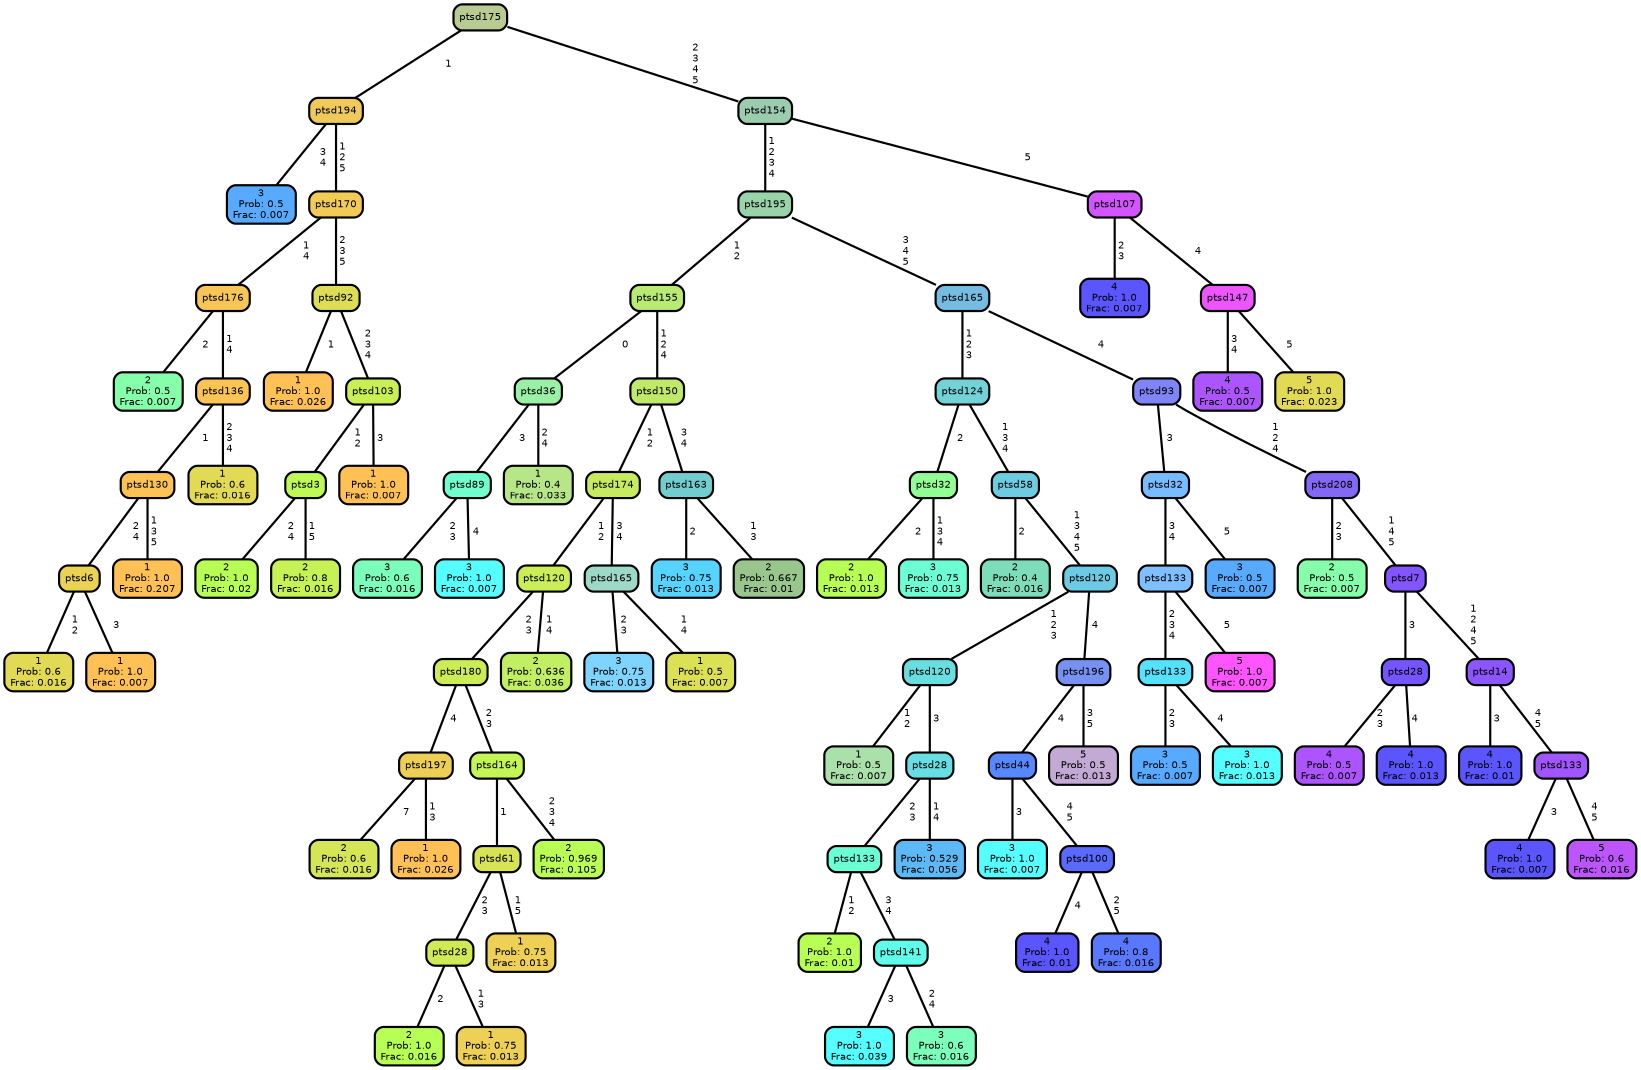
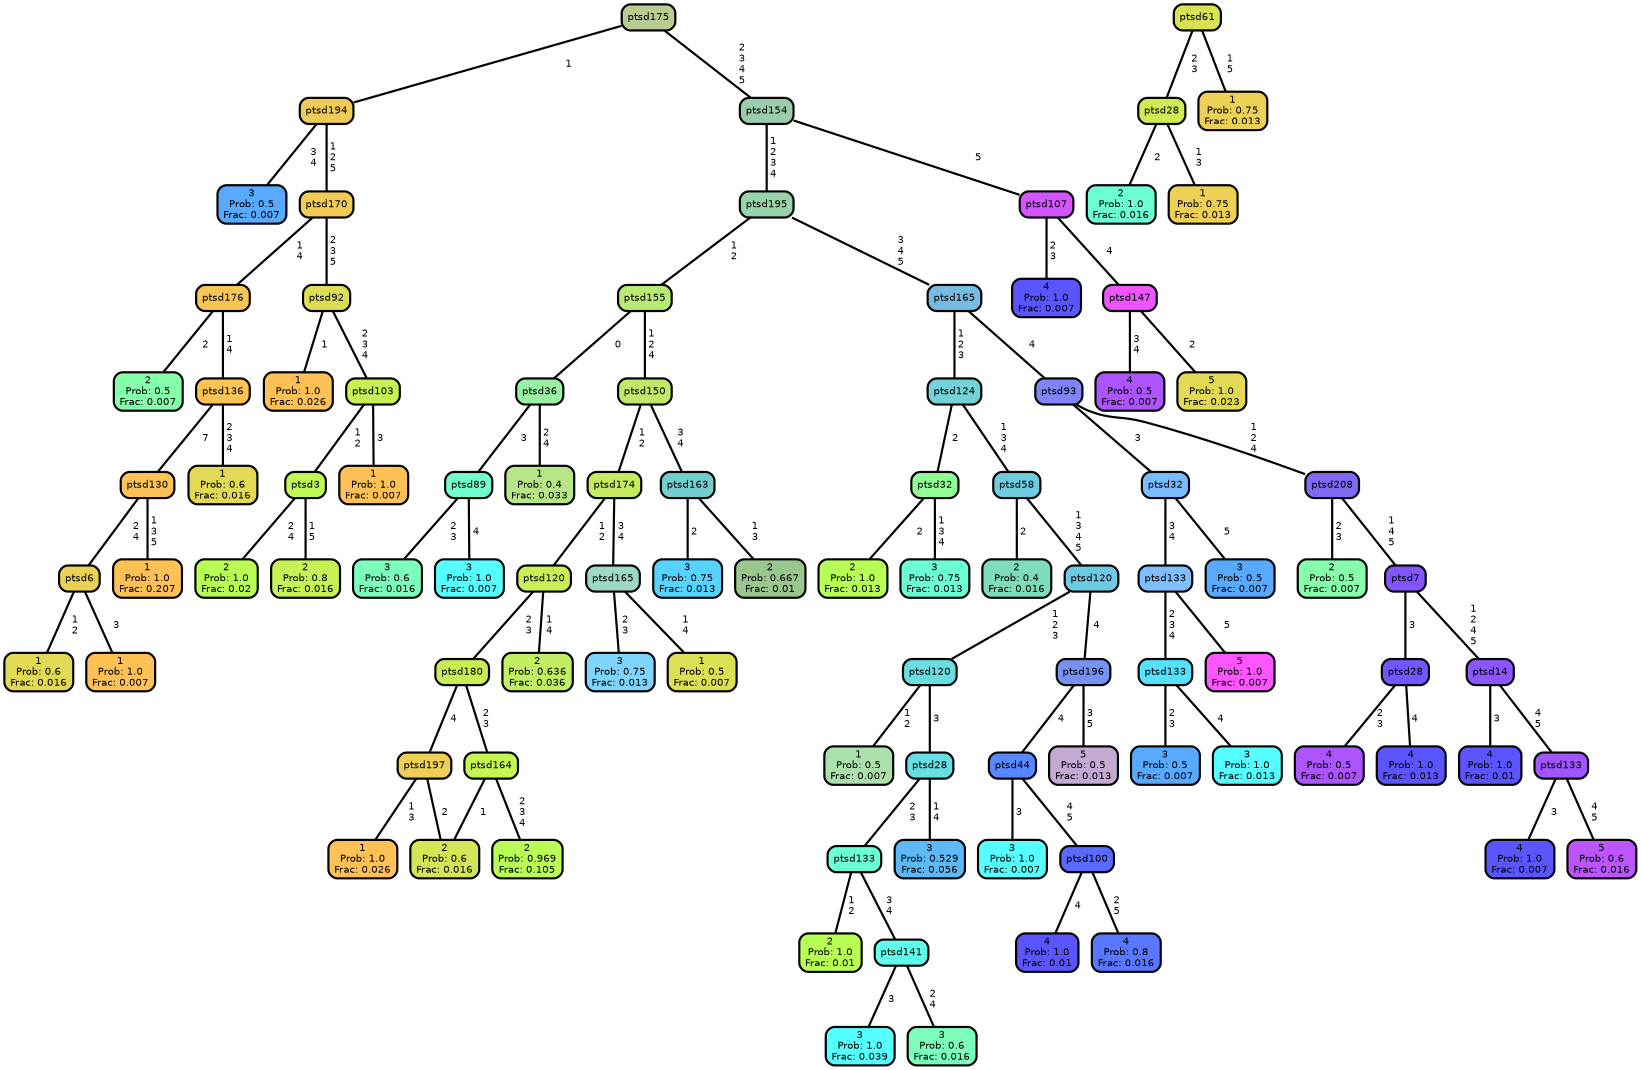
  graph {
    ranksep="0 equally"
    splines=straight
    node [color=black fillcolor="#ffc155" fontcolor=black fontname=helvetica penwidth=3 shape=box style="filled, rounded"]
    edge [color=black fontname=helvetica penwidth=3]
    n1 [fillcolor="#57aaff" label="3\nProb: 0.5\nFrac: 0.007"]
    n2 [fillcolor="#efca5a" label=ptsd194]
    n3 [fillcolor="#f2cb56" label=ptsd170]
    n4 [fillcolor="#f8c557" label=ptsd176]
    n5 [fillcolor="#ddde55" label=ptsd92]
    n6 [fillcolor="#86ffaa" label="2\nProb: 0.5\nFrac: 0.007"]
    n7 [fillcolor="#fbc455" label=ptsd136]
    n8 [fillcolor="#fcc255" label=ptsd130]
    n9 [fillcolor="#e2d955" label="1\nProb: 0.6\nFrac: 0.016"]
    n10 [fillcolor="#e2d955" label="1\nProb: 0.6\nFrac: 0.016"]
    n11 [fillcolor="#ead255" label=ptsd6]
    n12 [label="1\nProb: 1.0\nFrac: 0.007"]
    n13 [label="1\nProb: 1.0\nFrac: 0.207"]
    n14 [label="1\nProb: 1.0\nFrac: 0.026"]
    n15 [fillcolor="#c8f055" label=ptsd103]
    n16 [fillcolor="#bef955" label=ptsd3]
    n17 [label="1\nProb: 1.0\nFrac: 0.007"]
    n18 [fillcolor="#b8ff55" label="2\nProb: 1.0\nFrac: 0.02"]
    n19 [fillcolor="#c6f255" label="2\nProb: 0.8\nFrac: 0.016"]
    n20 [fillcolor="#b7cb92" label=ptsd175]
    n21 [fillcolor="#9cccae" label=ptsd154]
    n22 [fillcolor="#99d3a9" label=ptsd195]
    n23 [fillcolor="#d255ff" label=ptsd107]
    n24 [fillcolor="#7cffbb" label="3\nProb: 0.6\nFrac: 0.016"]
    n25 [fillcolor="#71ffce" label=ptsd89]
    n26 [fillcolor="#55ffff" label="3\nProb: 1.0\nFrac: 0.007"]
    n27 [fillcolor="#9af0a5" label=ptsd36]
    n28 [fillcolor="#b6e688" label="1\nProb: 0.4\nFrac: 0.033"]
    n29 [fillcolor="#b9ea73" label=ptsd155]
    n30 [fillcolor="#c0e869" label=ptsd150]
    n31 [fillcolor="#c7eb60" label=ptsd174]
    n32 [fillcolor="#72cece" label=ptsd163]
    n33 [fillcolor="#d4e655" label="2\nProb: 0.6\nFrac: 0.016"]
    n34 [fillcolor="#eecf55" label=ptsd197]
    n35 [label="1\nProb: 1.0\nFrac: 0.026"]
    n36 [fillcolor="#ccec55" label=ptsd180]
    n37 [fillcolor="#c3f555" label=ptsd164]
    n38 [fillcolor="#d8e255" label=ptsd61]
    n39 [fillcolor="#bafd55" label="2\nProb: 0.969\nFrac: 0.105"]
-   n40 [fillcolor="#b8ff55" label="2\nProb: 1.0\nFrac: 0.016"]
+   n40 [fillcolor="#6dffd4" label="2\nProb: 1.0\nFrac: 0.016"]
    n41 [fillcolor="#cfea55" label=ptsd28]
    n42 [fillcolor="#edd055" label="1\nProb: 0.75\nFrac: 0.013"]
    n43 [fillcolor="#edd055" label="1\nProb: 0.75\nFrac: 0.013"]
    n44 [fillcolor="#cbed57" label=ptsd120]
    n45 [fillcolor="#c2ee64" label="2\nProb: 0.636\nFrac: 0.036"]
    n46 [fillcolor="#9ed8c6" label=ptsd165]
    n47 [fillcolor="#7fd4ff" label="3\nProb: 0.75\nFrac: 0.013"]
    n48 [fillcolor="#dbe055" label="1\nProb: 0.5\nFrac: 0.007"]
    n49 [fillcolor="#56d4ff" label="3\nProb: 0.75\nFrac: 0.013"]
    n50 [fillcolor="#98c68d" label="2\nProb: 0.667\nFrac: 0.01"]
    n51 [fillcolor="#76bbe2" label=ptsd165]
    n52 [fillcolor="#72d2d8" label=ptsd124]
    n53 [fillcolor="#7f85f8" label=ptsd93]
    n54 [fillcolor="#b8ff55" label="2\nProb: 1.0\nFrac: 0.013"]
    n55 [fillcolor="#92ff94" label=ptsd32]
    n56 [fillcolor="#6dffd4" label="3\nProb: 0.75\nFrac: 0.013"]
    n57 [fillcolor="#6ecce1" label=ptsd58]
    n58 [fillcolor="#7dddbb" label="2\nProb: 0.4\nFrac: 0.016"]
    n59 [fillcolor="#6dcae5" label=ptsd120]
    n60 [fillcolor="#69dee0" label=ptsd120]
    n61 [fillcolor="#7691f2" label=ptsd196]
    n62 [fillcolor="#aae0aa" label="1\nProb: 0.5\nFrac: 0.007"]
    n63 [fillcolor="#66dee3" label=ptsd28]
    n64 [fillcolor="#6dffd4" label=ptsd133]
    n65 [fillcolor="#5cb9f5" label="3\nProb: 0.529\nFrac: 0.056"]
    n66 [fillcolor="#b8ff55" label="2\nProb: 1.0\nFrac: 0.01"]
    n67 [fillcolor="#60ffeb" label=ptsd141]
    n68 [fillcolor="#55ffff" label="3\nProb: 1.0\nFrac: 0.039"]
    n69 [fillcolor="#7cffbb" label="3\nProb: 0.6\nFrac: 0.016"]
    n70 [fillcolor="#5888ff" label=ptsd44]
    n71 [fillcolor="#c2aad4" label="5\nProb: 0.5\nFrac: 0.013"]
    n72 [fillcolor="#55ffff" label="3\nProb: 1.0\nFrac: 0.007"]
    n73 [fillcolor="#596aff" label=ptsd100]
    n74 [fillcolor="#5a55ff" label="4\nProb: 1.0\nFrac: 0.01"]
    n75 [fillcolor="#5977ff" label="4\nProb: 0.8\nFrac: 0.016"]
    n76 [fillcolor="#78bbff" label=ptsd32]
    n77 [fillcolor="#8367f5" label=ptsd208]
    n78 [fillcolor="#57aaff" label="3\nProb: 0.5\nFrac: 0.007"]
    n79 [fillcolor="#55e2ff" label=ptsd133]
    n80 [fillcolor="#55ffff" label="3\nProb: 1.0\nFrac: 0.013"]
    n81 [fillcolor="#80bfff" label=ptsd133]
    n82 [fillcolor="#ff55ff" label="5\nProb: 1.0\nFrac: 0.007"]
    n83 [fillcolor="#57aaff" label="3\nProb: 0.5\nFrac: 0.007"]
    n84 [fillcolor="#86ffaa" label="2\nProb: 0.5\nFrac: 0.007"]
    n85 [fillcolor="#8355ff" label=ptsd7]
    n86 [fillcolor="#7555ff" label=ptsd28]
    n87 [fillcolor="#8b55ff" label=ptsd14]
    n88 [fillcolor="#ac55ff" label="4\nProb: 0.5\nFrac: 0.007"]
    n89 [fillcolor="#5a55ff" label="4\nProb: 1.0\nFrac: 0.013"]
    n90 [fillcolor="#5a55ff" label="4\nProb: 1.0\nFrac: 0.01"]
    n91 [fillcolor="#a055ff" label=ptsd133]
    n92 [fillcolor="#5a55ff" label="4\nProb: 1.0\nFrac: 0.007"]
    n93 [fillcolor="#bd55ff" label="5\nProb: 0.6\nFrac: 0.016"]
    n94 [fillcolor="#5a55ff" label="4\nProb: 1.0\nFrac: 0.007"]
    n95 [fillcolor="#ec55ff" label=ptsd147]
    n96 [fillcolor="#ac55ff" label="4\nProb: 0.5\nFrac: 0.007"]
    n97 [fillcolor="#e2d955" label="5\nProb: 1.0\nFrac: 0.023"]
    subgraph sub_1 {
      rank=same
    }
    n2 -- n1 [label=" 3\n 4"]
    n2 -- n3 [label=" 1\n 2\n 5"]
    n3 -- n4 [label=" 1\n 4"]
    n3 -- n5 [label=" 2\n 3\n 5"]
    n4 -- n6 [label=" 2"]
    n4 -- n7 [label=" 1\n 4"]
    n5 -- n14 [label=" 1"]
    n5 -- n15 [label=" 2\n 3\n 4"]
-   n7 -- n8 [label=" 1"]
+   n7 -- n8 [label=" 7"]
    n7 -- n9 [label=" 2\n 3\n 4"]
    n8 -- n11 [label=" 2\n 4"]
    n8 -- n13 [label=" 1\n 3\n 5"]
    n11 -- n10 [label=" 1\n 2"]
    n11 -- n12 [label=" 3"]
    n15 -- n16 [label=" 1\n 2"]
    n15 -- n17 [label=" 3"]
    n16 -- n18 [label=" 2\n 4"]
    n16 -- n19 [label=" 1\n 5"]
    n20 -- n2 [label=" 1"]
    n20 -- n21 [label=" 2\n 3\n 4\n 5"]
    n21 -- n22 [label=" 1\n 2\n 3\n 4"]
    n21 -- n23 [label=" 5"]
    n22 -- n29 [label=" 1\n 2"]
    n22 -- n51 [label=" 3\n 4\n 5"]
    n23 -- n94 [label=" 2\n 3"]
    n23 -- n95 [label=" 4"]
    n25 -- n24 [label=" 2\n 3"]
    n25 -- n26 [label=" 4"]
    n27 -- n25 [label=" 3"]
    n27 -- n28 [label=" 2\n 4"]
    n29 -- n27 [label=" 0"]
    n29 -- n30 [label=" 1\n 2\n 4"]
    n30 -- n31 [label=" 1\n 2"]
    n30 -- n32 [label=" 3\n 4"]
    n31 -- n44 [label=" 1\n 2"]
    n31 -- n46 [label=" 3\n 4"]
    n32 -- n49 [label=" 2"]
    n32 -- n50 [label=" 1\n 3"]
-   n34 -- n33 [label=" 7"]
+   n34 -- n33 [label=" 2"]
    n34 -- n35 [label=" 1\n 3"]
    n36 -- n34 [label=" 4"]
    n36 -- n37 [label=" 2\n 3"]
-   n37 -- n38 [label=" 1"]
+   n37 -- n33 [label=" 1"]
    n37 -- n39 [label=" 2\n 3\n 4"]
    n38 -- n41 [label=" 2\n 3"]
    n38 -- n43 [label=" 1\n 5"]
    n41 -- n40 [label=" 2"]
    n41 -- n42 [label=" 1\n 3"]
    n44 -- n36 [label=" 2\n 3"]
    n44 -- n45 [label=" 1\n 4"]
    n46 -- n47 [label=" 2\n 3"]
    n46 -- n48 [label=" 1\n 4"]
    n51 -- n52 [label=" 1\n 2\n 3"]
    n51 -- n53 [label=" 4"]
    n52 -- n55 [label=" 2"]
    n52 -- n57 [label=" 1\n 3\n 4"]
    n53 -- n76 [label=" 3"]
    n53 -- n77 [label=" 1\n 2\n 4"]
    n55 -- n54 [label=" 2"]
    n55 -- n56 [label=" 1\n 3\n 4"]
    n57 -- n58 [label=" 2"]
    n57 -- n59 [label=" 1\n 3\n 4\n 5"]
    n59 -- n60 [label=" 1\n 2\n 3"]
    n59 -- n61 [label=" 4"]
    n60 -- n62 [label=" 1\n 2"]
    n60 -- n63 [label=" 3"]
    n61 -- n70 [label=" 4"]
    n61 -- n71 [label=" 3\n 5"]
    n63 -- n64 [label=" 2\n 3"]
    n63 -- n65 [label=" 1\n 4"]
    n64 -- n66 [label=" 1\n 2"]
    n64 -- n67 [label=" 3\n 4"]
    n67 -- n68 [label=" 3"]
    n67 -- n69 [label=" 2\n 4"]
    n70 -- n72 [label=" 3"]
    n70 -- n73 [label=" 4\n 5"]
    n73 -- n74 [label=" 4"]
    n73 -- n75 [label=" 2\n 5"]
    n76 -- n81 [label=" 3\n 4"]
    n76 -- n83 [label=" 5"]
    n77 -- n84 [label=" 2\n 3"]
    n77 -- n85 [label=" 1\n 4\n 5"]
    n79 -- n78 [label=" 2\n 3"]
    n79 -- n80 [label=" 4"]
    n81 -- n79 [label=" 2\n 3\n 4"]
    n81 -- n82 [label=" 5"]
    n85 -- n86 [label=" 3"]
    n85 -- n87 [label=" 1\n 2\n 4\n 5"]
    n86 -- n88 [label=" 2\n 3"]
    n86 -- n89 [label=" 4"]
    n87 -- n90 [label=" 3"]
    n87 -- n91 [label=" 4\n 5"]
    n91 -- n92 [label=" 3"]
    n91 -- n93 [label=" 4\n 5"]
    n95 -- n96 [label=" 3\n 4"]
-   n95 -- n97 [label=" 5"]
+   n95 -- n97 [label=" 2"]
  }
